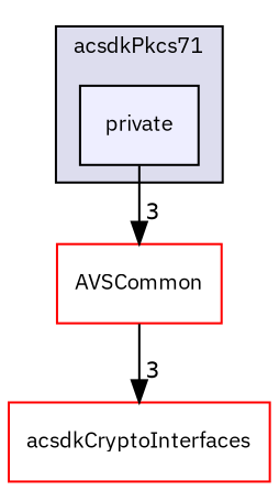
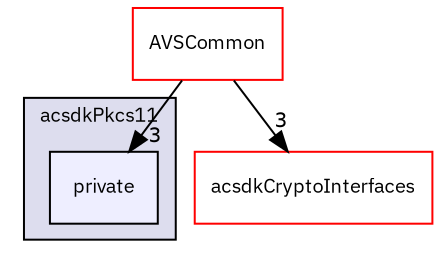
  digraph {
    compound=true
    fontname="IBM Plex Sans"
    node [fillcolor=white fontname="IBM Plex Sans" fontsize=10 shape=box style=filled color=red]
    edge [fontname="IBM Plex Sans" headlabel=3 labeldistance=1.5 labelfontname=Helvetica labelfontsize=10]
    n1 [fillcolor="#eeeeff" label=private pencolor=black color=""]
    n2 [label=AVSCommon]
    n3 [label=acsdkCryptoInterfaces]
    subgraph cluster_1 {
      bgcolor="#ddddee"
      fontsize=10
-     label=acsdkPkcs71
+     label=acsdkPkcs11
      pencolor=black
      n1
    }
-   n1 -> n2
+   n2 -> n1
    n2 -> n3
  }
